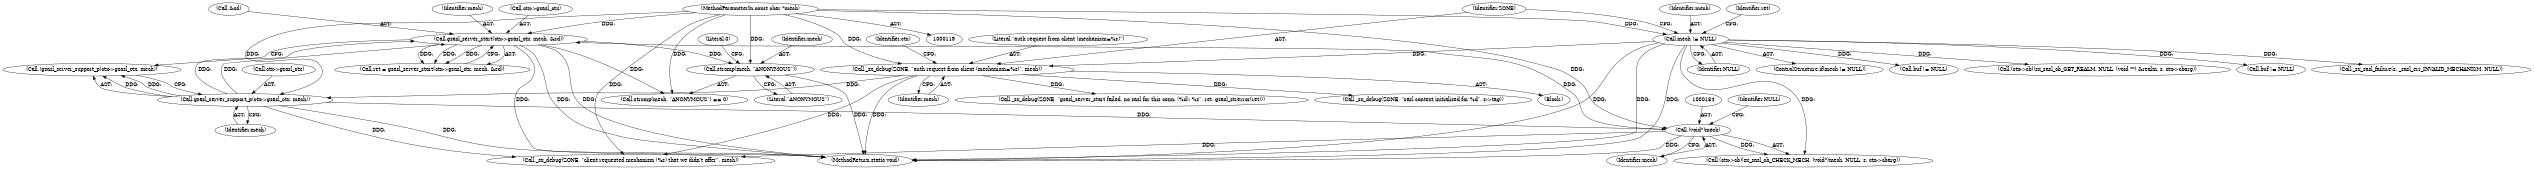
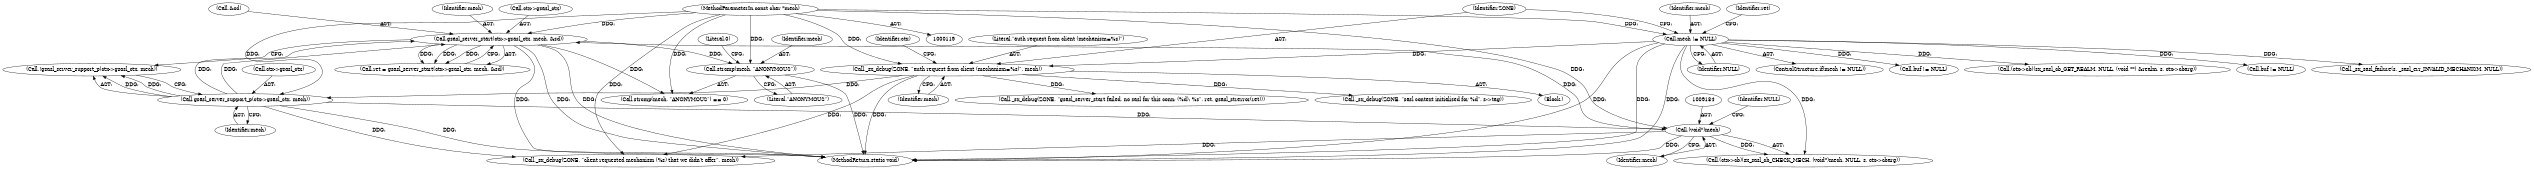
  digraph {
    n1 [label="(Call,strcmp(mech, \"ANONYMOUS\"))"]
    n2 [label="(Literal,\"ANONYMOUS\")"]
    n3 [label="(Call,strcmp(mech, \"ANONYMOUS\") == 0)"]
    n4 [label="(MethodReturn,static void)"]
    n5 [label="(Call,gsasl_server_start(ctx->gsasl_ctx, mech, &sd))"]
    n6 [label="(Call,ret = gsasl_server_start(ctx->gsasl_ctx, mech, &sd))"]
    n7 [label="(Call,!gsasl_server_support_p(ctx->gsasl_ctx, mech))"]
    n8 [label="(Call,&sd)"]
    n9 [label="(Call,gsasl_server_support_p(ctx->gsasl_ctx, mech))"]
    n10 [label="(Call,(void*)mech)"]
    n11 [label="(Call,_sx_debug(ZONE, \"client requested mechanism (%s) that we didn't offer\", mech))"]
    n12 [label="(Identifier,mech)"]
    n13 [label="(Call,(ctx->cb)(sx_sasl_cb_CHECK_MECH, (void*)mech, NULL, s, ctx->cbarg))"]
    n14 [label="(Identifier,mech)"]
    n15 [label="(Call,_sx_debug(ZONE, \"auth request from client (mechanism=%s)\", mech))"]
    n16 [label="(Identifier,mech)"]
    n17 [label="(Call,_sx_debug(ZONE, \"gsasl_server_start failed, no sasl for this conn; (%d): %s\", ret, gsasl_strerror(ret)))"]
    n18 [label="(Call,_sx_debug(ZONE, \"sasl context initialised for %d\", s->tag))"]
    n19 [label="(Block,)"]
    n20 [label="(Call,mech != NULL)"]
    n21 [label="(Identifier,NULL)"]
    n22 [label="(ControlStructure,if(mech != NULL))"]
    n23 [label="(Call,buf != NULL)"]
    n24 [label="(Call,(ctx->cb)(sx_sasl_cb_GET_REALM, NULL, (void **) &realm, s, ctx->cbarg))"]
    n25 [label="(Call,buf != NULL)"]
    n26 [label="(Call,_sx_sasl_failure(s, _sasl_err_INVALID_MECHANISM, NULL))"]
    n27 [label="(MethodParameterIn,const char *mech)"]
    1000119
    n29 [label="(Identifier,mech)"]
    n30 [label="(Identifier,mech)"]
    n31 [label="(Literal,\"auth request from client (mechanism=%s)\")"]
    n32 [label="(Literal,0)"]
    n33 [label="(Identifier,ctx)"]
    n34 [label="(Identifier,NULL)"]
    n35 [label="(Call,ctx->gsasl_ctx)"]
    n36 [label="(Identifier,ZONE)"]
    n37 [label="(Call,ctx->gsasl_ctx)"]
    n38 [label="(Identifier,mech)"]
    n39 [label="(Identifier,ret)"]
-   1000184
+   1000184 [label=1009184]
    n1 -> n2 [label="CFG: "]
    n1 -> n3 [label="AST: "]
    n1 -> n4 [label="DDG: "]
    n2 -> n1 [label="AST: "]
    n5 -> n1 [label="DDG: "]
    n5 -> n3 [label="DDG: "]
    n5 -> n4 [label="DDG: "]
    n5 -> n4 [label="DDG: "]
    n5 -> n4 [label="DDG: "]
    n5 -> n6 [label="AST: "]
    n5 -> n6 [label="DDG: "]
    n5 -> n6 [label="DDG: "]
    n5 -> n6 [label="DDG: "]
    n5 -> n7 [label="CFG: "]
    n6 -> n5 [label="CFG: "]
    n7 -> n9 [label="CFG: "]
    n8 -> n5 [label="AST: "]
    n9 -> n4 [label="DDG: "]
    n9 -> n5 [label="DDG: "]
    n9 -> n5 [label="DDG: "]
    n9 -> n7 [label="AST: "]
    n9 -> n7 [label="DDG: "]
    n9 -> n7 [label="DDG: "]
    n9 -> n10 [label="DDG: "]
    n9 -> n11 [label="DDG: "]
    n9 -> n12 [label="CFG: "]
    n10 -> n4 [label="DDG: "]
    n10 -> n5 [label="DDG: "]
    n10 -> n11 [label="DDG: "]
    n10 -> n13 [label="AST: "]
    n10 -> n13 [label="DDG: "]
    n10 -> n14 [label="CFG: "]
    n12 -> n9 [label="AST: "]
    n14 -> n10 [label="AST: "]
    n15 -> n4 [label="DDG: "]
    n15 -> n9 [label="DDG: "]
    n15 -> n11 [label="DDG: "]
    n15 -> n16 [label="CFG: "]
    n15 -> n17 [label="DDG: "]
    n15 -> n18 [label="DDG: "]
    n15 -> n19 [label="AST: "]
    n16 -> n15 [label="AST: "]
    n20 -> n4 [label="DDG: "]
    n20 -> n4 [label="DDG: "]
    n20 -> n4 [label="DDG: "]
    n20 -> n13 [label="DDG: "]
    n20 -> n15 [label="DDG: "]
    n20 -> n21 [label="CFG: "]
    n20 -> n22 [label="AST: "]
    n20 -> n23 [label="DDG: "]
    n20 -> n24 [label="DDG: "]
    n20 -> n25 [label="DDG: "]
    n20 -> n26 [label="DDG: "]
    n21 -> n20 [label="AST: "]
    n27 -> n1 [label="DDG: "]
    n27 -> n3 [label="DDG: "]
    n27 -> n5 [label="DDG: "]
    n27 -> n9 [label="DDG: "]
    n27 -> n10 [label="DDG: "]
    n27 -> n11 [label="DDG: "]
    n27 -> n15 [label="DDG: "]
    n27 -> n20 [label="DDG: "]
    n27 -> 1000119 [label="AST: "]
    n29 -> n1 [label="AST: "]
    n30 -> n5 [label="AST: "]
    n31 -> n15 [label="AST: "]
    n32 -> n1 [label="CFG: "]
    n33 -> n15 [label="CFG: "]
    n34 -> n10 [label="CFG: "]
    n35 -> n5 [label="AST: "]
    n36 -> n15 [label="AST: "]
    n36 -> n20 [label="CFG: "]
    n37 -> n9 [label="AST: "]
    n38 -> n20 [label="AST: "]
    n39 -> n20 [label="CFG: "]
    1000184 -> n10 [label="AST: "]
  }
